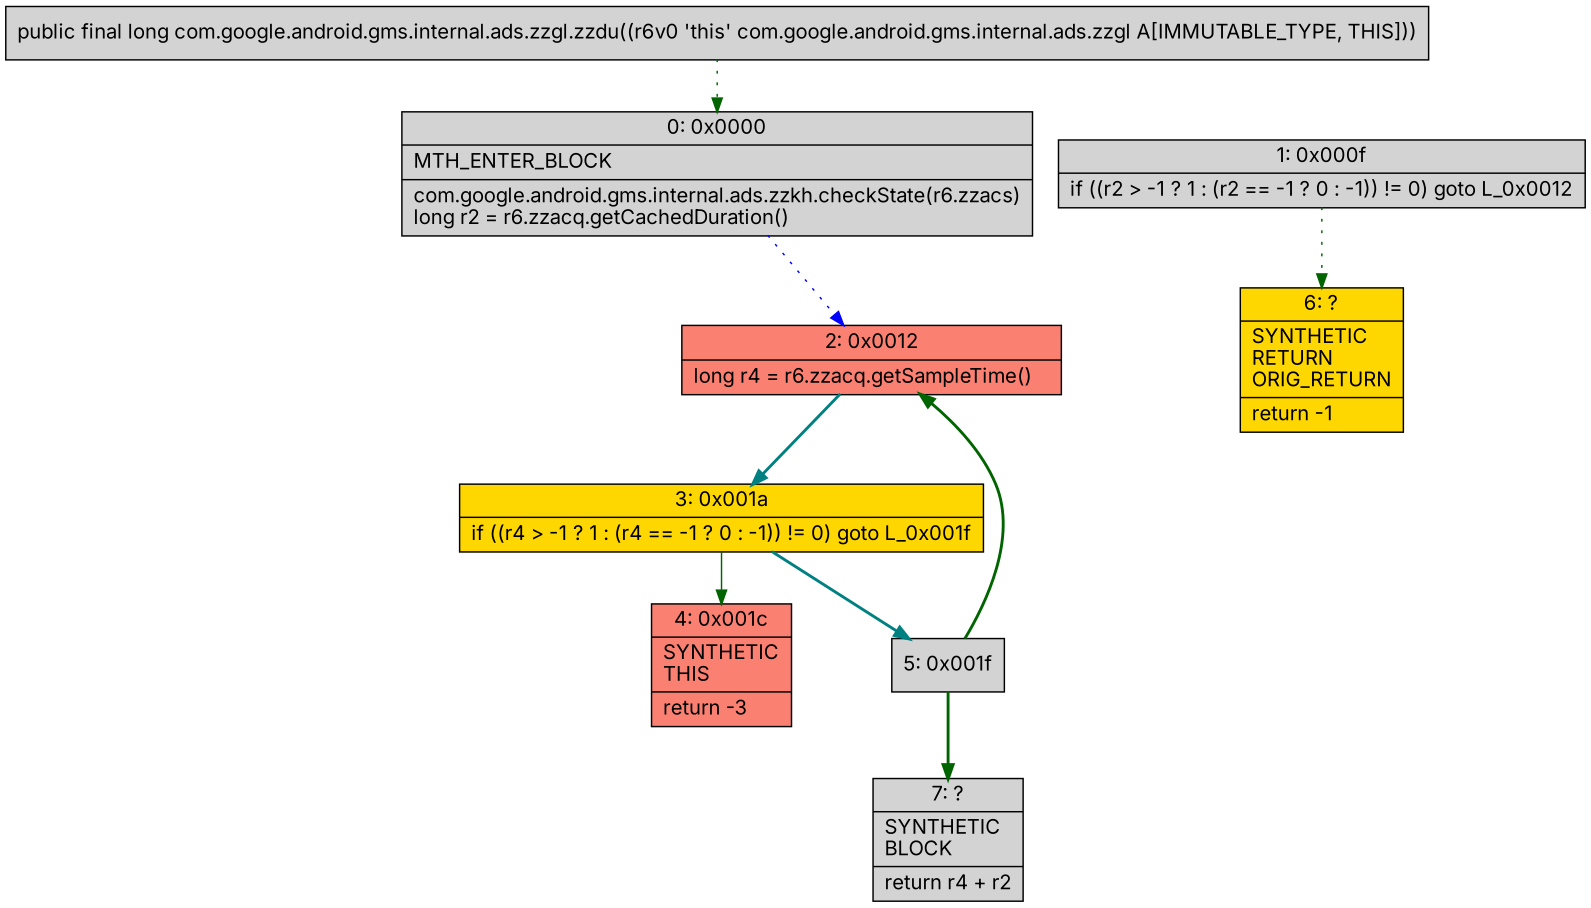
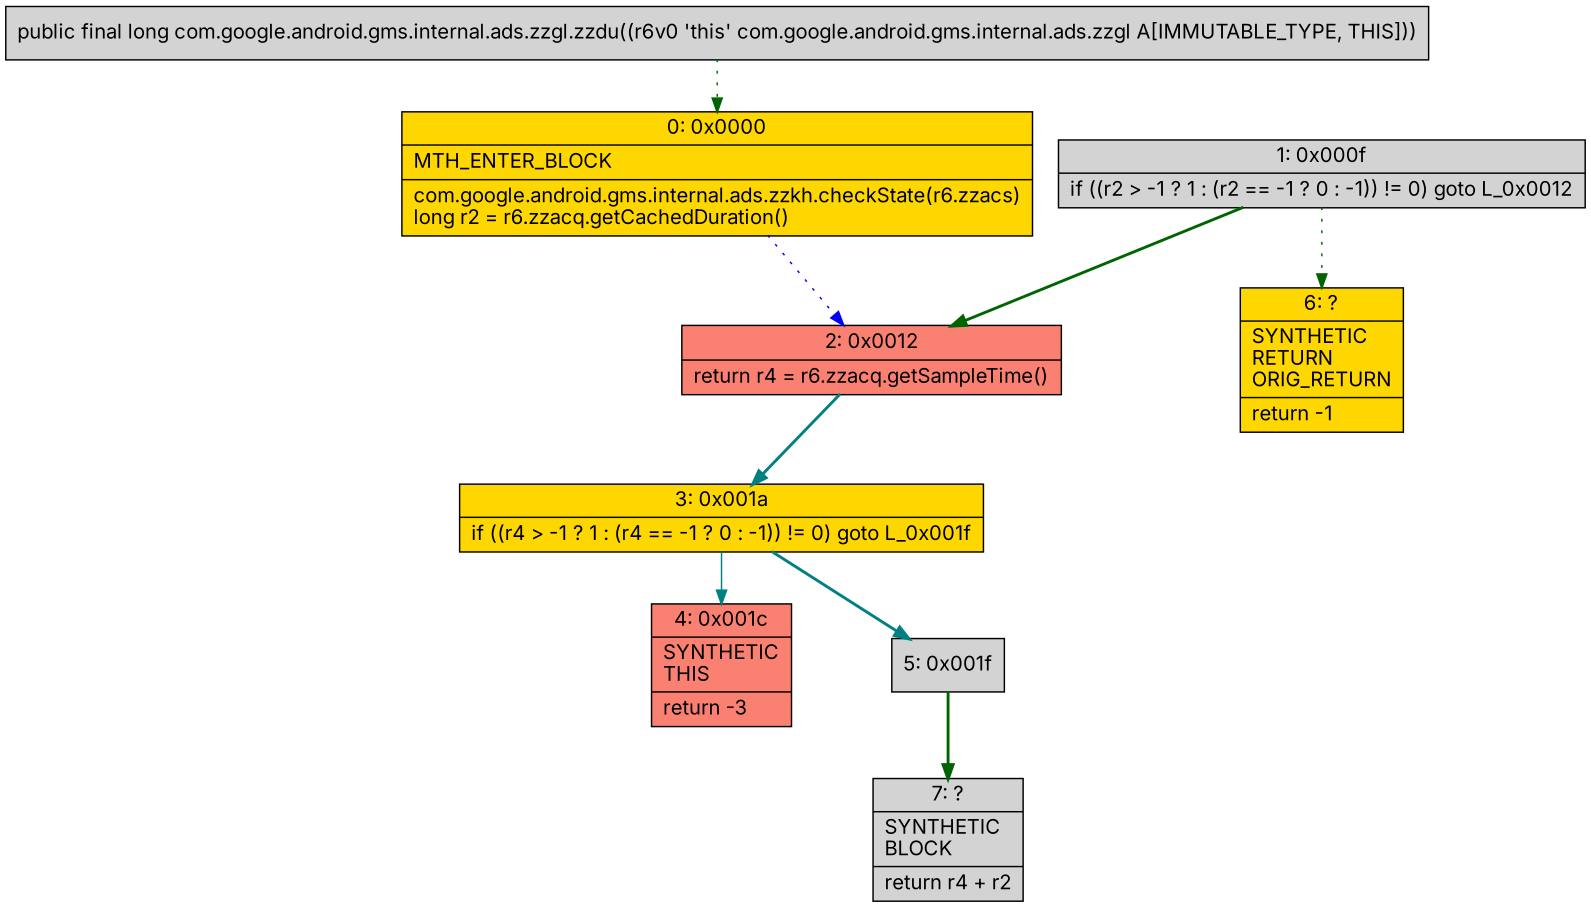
  digraph {
    fontname=Inter
    node [fillcolor=lightgrey fontname=Inter shape=record style=filled]
    edge [color=darkgreen fontname=Inter style=bold]
-   n1 [label="{0\:\ 0x0000|MTH_ENTER_BLOCK\l|com.google.android.gms.internal.ads.zzkh.checkState(r6.zzacs)\llong r2 = r6.zzacq.getCachedDuration()\l}"]
-   n2 [fillcolor=salmon label="{2\:\ 0x0012|long r4 = r6.zzacq.getSampleTime()\l}"]
+   n1 [fillcolor=gold label="{0\:\ 0x0000|MTH_ENTER_BLOCK\l|com.google.android.gms.internal.ads.zzkh.checkState(r6.zzacs)\llong r2 = r6.zzacq.getCachedDuration()\l}"]
+   n2 [fillcolor=salmon label="{2\:\ 0x0012|return r4 = r6.zzacq.getSampleTime()\l}"]
    n3 [label="{1\:\ 0x000f|if ((r2 \> \-1 ? 1 : (r2 == \-1 ? 0 : \-1)) != 0) goto L_0x0012\l}"]
    n4 [fillcolor=gold label="{6\:\ ?|SYNTHETIC\lRETURN\lORIG_RETURN\l|return \-1\l}"]
    n5 [fillcolor=gold label="{3\:\ 0x001a|if ((r4 \> \-1 ? 1 : (r4 == \-1 ? 0 : \-1)) != 0) goto L_0x001f\l}"]
    n6 [fillcolor=salmon label="{4\:\ 0x001c|SYNTHETIC\lTHIS\l|return \-3\l}"]
    n7 [label="{5\:\ 0x001f}"]
    n8 [label="{7\:\ ?|SYNTHETIC\lBLOCK\l|return r4 + r2\l}"]
    n9 [label="{public final long com.google.android.gms.internal.ads.zzgl.zzdu((r6v0 'this' com.google.android.gms.internal.ads.zzgl A[IMMUTABLE_TYPE, THIS])) }"]
    n1 -> n2 [color=blue style=dotted]
    n2 -> n5 [color=teal]
-   n7 -> n2
+   n3 -> n2
    n3 -> n4 [style=dotted]
-   n5 -> n6 [style=solid]
+   n5 -> n6 [color=teal style=solid]
    n5 -> n7 [color=teal]
    n7 -> n8
    n9 -> n1 [style=dotted]
  }
